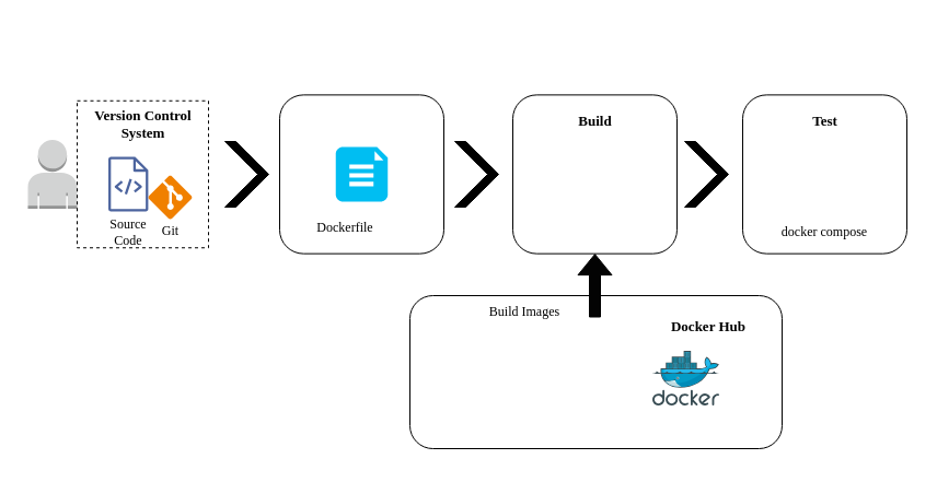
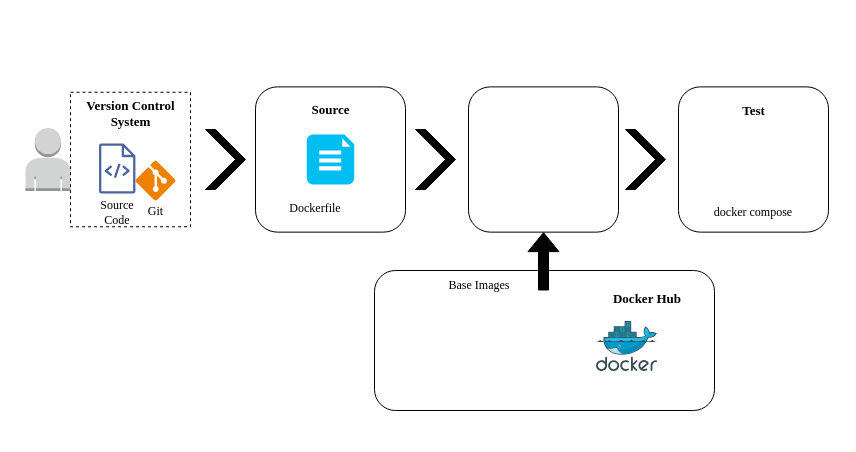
  <mxCell id="0" />
  <mxCell id="1" parent="0" />
  <mxCell id="2" value="" style="rounded=1;whiteSpace=wrap;html=1;arcSize=10;strokeColor=none;fillColor=none;" vertex="1" parent="1"><mxGeometry x="20" y="20" width="814" height="410" as="geometry" /></mxCell>
  <mxCell id="3" value="" style="outlineConnect=0;dashed=0;verticalLabelPosition=bottom;verticalAlign=top;align=center;html=1;shape=mxgraph.aws3.user;fillColor=#D2D3D3;gradientColor=none;" vertex="1" parent="1"><mxGeometry x="25" y="127.5" width="45" height="63" as="geometry" /></mxCell>
  <mxCell id="4" value="" style="whiteSpace=wrap;html=1;dashed=1;fillColor=none;" vertex="1" parent="1"><mxGeometry x="70" y="91.75" width="120" height="134.5" as="geometry" /></mxCell>
  <mxCell id="5" value="" style="sketch=0;outlineConnect=0;fontColor=#232F3E;gradientColor=none;fillColor=#4C649E;strokeColor=none;dashed=0;verticalLabelPosition=bottom;verticalAlign=top;align=center;html=1;fontSize=12;fontStyle=0;aspect=fixed;pointerEvents=1;shape=mxgraph.aws4.source_code;" vertex="1" parent="1"><mxGeometry x="98.46" y="143" width="36.54" height="50" as="geometry" /></mxCell>
  <mxCell id="6" value="" style="verticalLabelPosition=bottom;html=1;verticalAlign=top;align=center;strokeColor=none;fillColor=#f08000;shape=mxgraph.azure.git_repository;" vertex="1" parent="1"><mxGeometry x="135" y="160" width="40" height="40" as="geometry" /></mxCell>
  <mxCell id="7" value="" style="html=1;shadow=0;dashed=0;align=center;verticalAlign=middle;shape=mxgraph.arrows2.arrow;dy=0;dx=30;notch=30;fillColor=#000000;" vertex="1" parent="1"><mxGeometry x="205" y="129" width="40" height="60" as="geometry" /></mxCell>
  <mxCell id="8" value="" style="whiteSpace=wrap;html=1;fillColor=none;rounded=1;" vertex="1" parent="1"><mxGeometry x="255" y="86.375" width="150" height="145.25" as="geometry" /></mxCell>
  <mxCell id="9" value="" style="verticalLabelPosition=bottom;html=1;verticalAlign=top;align=center;strokeColor=none;fillColor=#00BEF2;shape=mxgraph.azure.file_2;pointerEvents=1;" vertex="1" parent="1"><mxGeometry x="306.25" y="134" width="47.5" height="50" as="geometry" /></mxCell>
  <mxCell id="10" value="" style="whiteSpace=wrap;html=1;fillColor=none;rounded=1;" vertex="1" parent="1"><mxGeometry x="468" y="86.375" width="150" height="145.25" as="geometry" /></mxCell>
  <mxCell id="11" value="" style="shape=image;html=1;verticalAlign=top;verticalLabelPosition=bottom;labelBackgroundColor=#ffffff;imageAspect=0;aspect=fixed;image=https://cdn0.iconfinder.com/data/icons/job-seeker/256/checklist_job_seeker_employee_unemployee_work-128.png" vertex="1" parent="1"><mxGeometry x="513" y="129" width="60" height="60" as="geometry" /></mxCell>
  <mxCell id="12" value="" style="html=1;shadow=0;dashed=0;align=center;verticalAlign=middle;shape=mxgraph.arrows2.arrow;dy=0;dx=30;notch=30;fillColor=#000000;" vertex="1" parent="1"><mxGeometry x="415" y="129" width="40" height="60" as="geometry" /></mxCell>
  <mxCell id="13" value="" style="whiteSpace=wrap;html=1;fillColor=none;rounded=1;" vertex="1" parent="1"><mxGeometry x="678" y="86.375" width="150" height="145.25" as="geometry" /></mxCell>
  <mxCell id="14" value="" style="rounded=1;whiteSpace=wrap;html=1;fillColor=none;" vertex="1" parent="1"><mxGeometry x="374" y="270" width="340" height="140" as="geometry" /></mxCell>
  <mxCell id="15" value="" style="html=1;shadow=0;dashed=0;align=center;verticalAlign=middle;shape=mxgraph.arrows2.arrow;dy=0;dx=30;notch=30;fillColor=#000000;" vertex="1" parent="1"><mxGeometry x="625" y="129" width="40" height="60" as="geometry" /></mxCell>
  <mxCell id="16" value="" style="image;sketch=0;aspect=fixed;html=1;points=[];align=center;fontSize=12;image=img/lib/mscae/Docker.svg;" vertex="1" parent="1"><mxGeometry x="596" y="321" width="60.98" height="50" as="geometry" /></mxCell>
  <mxCell id="17" value="" style="shape=image;verticalLabelPosition=bottom;labelBackgroundColor=default;verticalAlign=top;aspect=fixed;imageAspect=0;image=https://en-wiki.ikoula.com/images/4/4a/Nginx.png;" vertex="1" parent="1"><mxGeometry x="405" y="296" width="59" height="59" as="geometry" /></mxCell>
  <mxCell id="18" value="" style="shape=image;verticalLabelPosition=bottom;labelBackgroundColor=default;verticalAlign=top;aspect=fixed;imageAspect=0;image=https://upload.wikimedia.org/wikipedia/commons/f/fe/Apache_Tomcat_logo.svg;" vertex="1" parent="1"><mxGeometry x="479.84" y="300.5" width="70.16" height="50" as="geometry" /></mxCell>
  <mxCell id="19" value="" style="shape=image;verticalLabelPosition=bottom;labelBackgroundColor=default;verticalAlign=top;aspect=fixed;imageAspect=0;image=https://d1.awsstatic.com/asset-repository/products/amazon-rds/1024px-MySQL.ff87215b43fd7292af172e2a5d9b844217262571.png;" vertex="1" parent="1"><mxGeometry x="434" y="355" width="89.85" height="46.5" as="geometry" /></mxCell>
  <mxCell id="20" value="" style="shape=image;verticalLabelPosition=bottom;labelBackgroundColor=default;verticalAlign=top;aspect=fixed;imageAspect=0;image=https://tcude.net/content/images/2022/01/MainImage-2.jpeg;clipPath=inset(7.64% 60.33% 4.17% 7.33%);" vertex="1" parent="1"><mxGeometry x="719.56" y="124.22" width="66.87" height="87.55" as="geometry" /></mxCell>
  <mxCell id="21" value="Version Control System" style="text;strokeColor=none;align=center;fillColor=none;html=1;verticalAlign=middle;whiteSpace=wrap;rounded=0;fontFamily=Tahoma;fontSize=13;fontStyle=1" vertex="1" parent="1"><mxGeometry x="65.5" y="97.5" width="129" height="30" as="geometry" /></mxCell>
  <mxCell id="22" value="&lt;font style=&quot;font-size: 12px;&quot;&gt;Source Code&lt;/font&gt;" style="text;strokeColor=none;align=center;fillColor=none;html=1;verticalAlign=middle;whiteSpace=wrap;rounded=0;fontSize=12;fontFamily=Tahoma;" vertex="1" parent="1"><mxGeometry x="86.73" y="197" width="60" height="30" as="geometry" /></mxCell>
  <mxCell id="23" value="&lt;font&gt;Git&lt;/font&gt;" style="text;strokeColor=none;align=center;fillColor=none;html=1;verticalAlign=middle;whiteSpace=wrap;rounded=0;fontFamily=Tahoma;" vertex="1" parent="1"><mxGeometry x="136" y="196.25" width="39" height="30" as="geometry" /></mxCell>
- <mxCell id="25" value="Build" style="text;strokeColor=none;align=center;fillColor=none;html=1;verticalAlign=middle;whiteSpace=wrap;rounded=0;fontFamily=Tahoma;fontSize=13;fontStyle=1" vertex="1" parent="1"><mxGeometry x="478.5" y="95" width="129" height="30" as="geometry" /></mxCell>
+ <mxCell id="24" value="Source" style="text;strokeColor=none;align=center;fillColor=none;html=1;verticalAlign=middle;whiteSpace=wrap;rounded=0;fontFamily=Tahoma;fontSize=13;fontStyle=1" vertex="1" parent="1"><mxGeometry x="265.5" y="93.5" width="129" height="30" as="geometry" /></mxCell>
  <mxCell id="26" value="Test" style="text;strokeColor=none;align=center;fillColor=none;html=1;verticalAlign=middle;whiteSpace=wrap;rounded=0;fontFamily=Tahoma;fontSize=13;fontStyle=1" vertex="1" parent="1"><mxGeometry x="688.5" y="95" width="129" height="30" as="geometry" /></mxCell>
  <mxCell id="27" value="&lt;font style=&quot;font-size: 12px;&quot;&gt;Dockerfile&lt;/font&gt;" style="text;strokeColor=none;align=center;fillColor=none;html=1;verticalAlign=middle;whiteSpace=wrap;rounded=0;fontSize=12;fontFamily=Lucida Console;" vertex="1" parent="1"><mxGeometry x="285" y="193" width="60" height="30" as="geometry" /></mxCell>
  <mxCell id="28" value="&lt;font&gt;docker compose&lt;/font&gt;" style="text;strokeColor=none;align=center;fillColor=none;html=1;verticalAlign=middle;whiteSpace=wrap;rounded=0;fontSize=12;fontFamily=Lucida Console;" vertex="1" parent="1"><mxGeometry x="700.25" y="197" width="105.5" height="30" as="geometry" /></mxCell>
  <mxCell id="29" value="Docker Hub" style="text;strokeColor=none;align=center;fillColor=none;html=1;verticalAlign=middle;whiteSpace=wrap;rounded=0;fontFamily=Tahoma;fontSize=13;fontStyle=1" vertex="1" parent="1"><mxGeometry x="593.74" y="283" width="105.5" height="30" as="geometry" /></mxCell>
- <mxCell id="30" value="&lt;font style=&quot;font-size: 12px;&quot;&gt;Build Images&lt;/font&gt;" style="text;strokeColor=none;align=center;fillColor=none;html=1;verticalAlign=middle;whiteSpace=wrap;rounded=0;fontSize=12;fontFamily=Tahoma;" vertex="1" parent="1"><mxGeometry x="431.17" y="270" width="95.5" height="30" as="geometry" /></mxCell>
+ <mxCell id="30" value="&lt;font style=&quot;font-size: 12px;&quot;&gt;Base Images&lt;/font&gt;" style="text;strokeColor=none;align=center;fillColor=none;html=1;verticalAlign=middle;whiteSpace=wrap;rounded=0;fontSize=12;fontFamily=Tahoma;" vertex="1" parent="1"><mxGeometry x="431.17" y="270" width="95.5" height="30" as="geometry" /></mxCell>
  <mxCell id="31" value="" style="shape=flexArrow;endArrow=classic;html=1;rounded=0;entryX=0.5;entryY=1;entryDx=0;entryDy=0;fillColor=#030303;" edge="1" parent="1" target="10"><mxGeometry width="50" height="50" relative="1" as="geometry"><mxPoint x="543" y="290" as="sourcePoint" /><mxPoint x="587.5" y="239" as="targetPoint" /></mxGeometry></mxCell>
